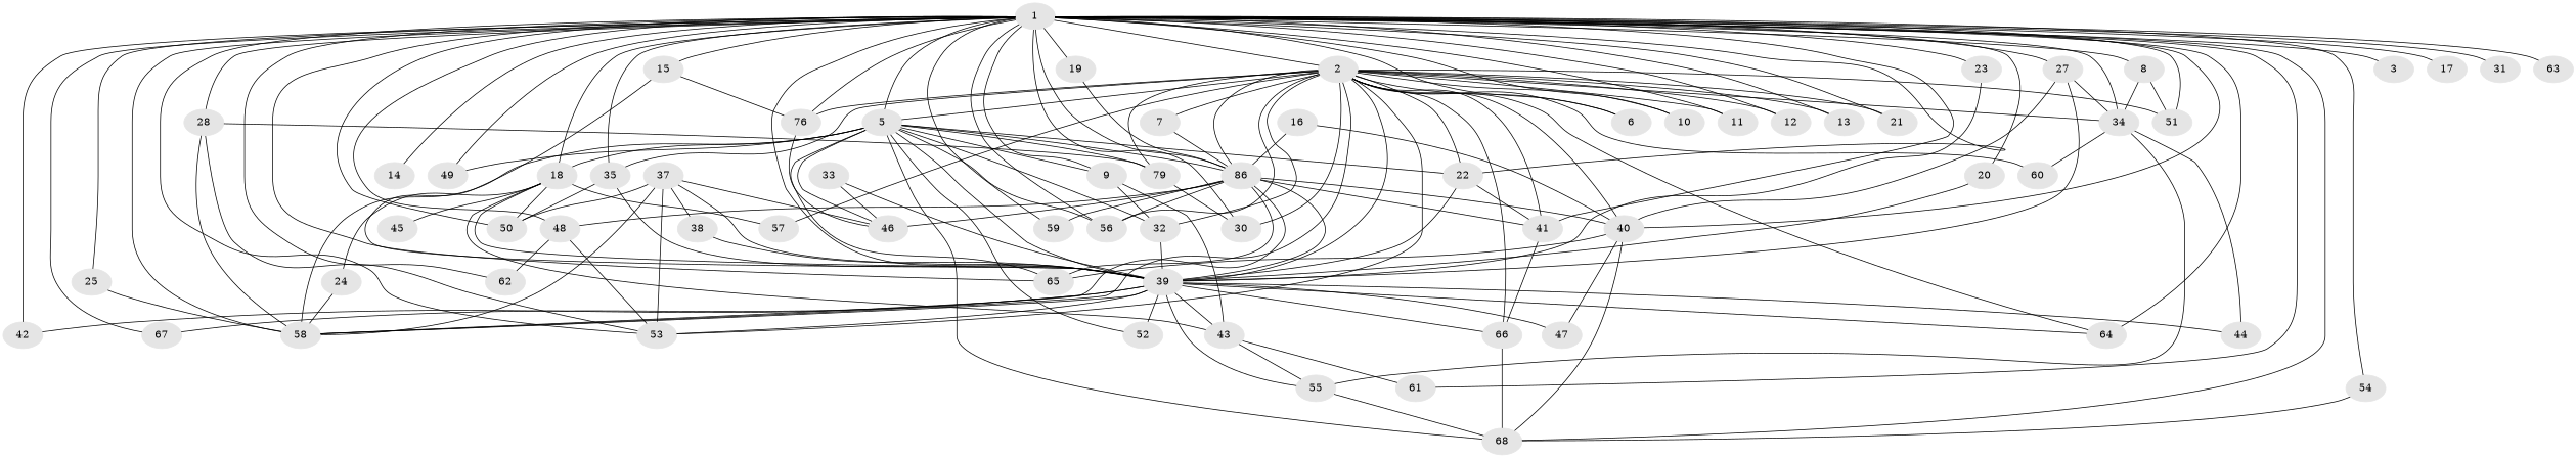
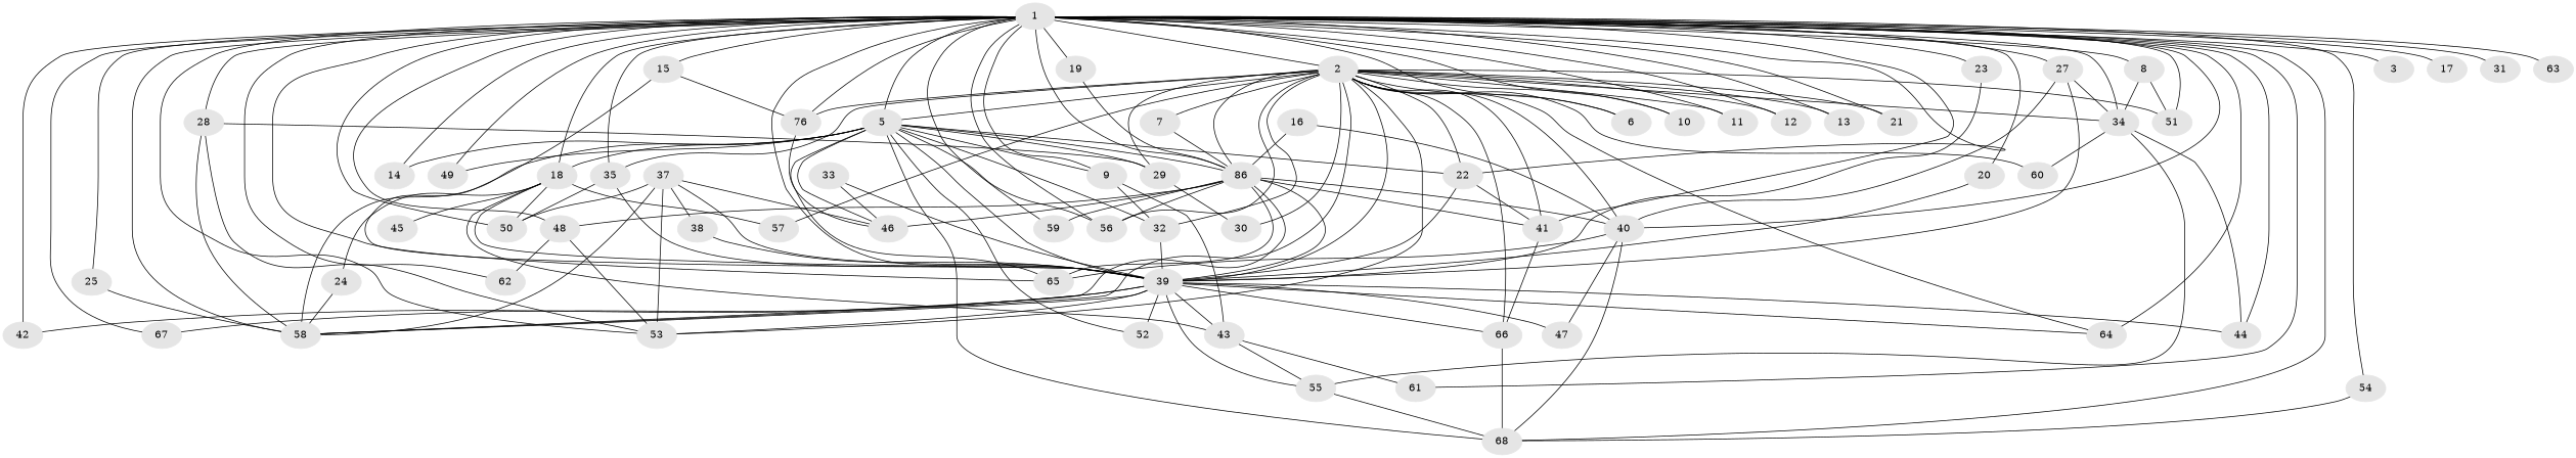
  graph {
    node [color=gray90 style=filled]
    edge [weight=1.0]
    1
    2
    3
    5
    6
    8
    9
    10
    11
    12
    13
    14
    15
    17
    18
    19
    20
    21
    22
    23
    25
    n22 [label=76]
    27
    28
    30
    31
    34
    35
    n29 [label=86]
    39
    40
    41
    42
    48
    49
    50
    51
    53
    54
    56
    58
    59
    61
    62
    63
    64
    65
    67
    68
    7
-   29 [label=79]
+   29
    32
    57
    60
    66
    46
    52
    43
    45
    24
    44
    55
    47
    16
    33
    37
    38
    1 -- 2 [weight=8.0]
    1 -- 3
    1 -- 5 [weight=5.0]
    1 -- 6
    1 -- 8 [weight=2.0]
    1 -- 9
    1 -- 10
    1 -- 11
    1 -- 12
    1 -- 13
    1 -- 14
    1 -- 15
    1 -- 17 [weight=2.0]
    1 -- 18 [weight=2.0]
    1 -- 19 [weight=2.0]
    1 -- 20
    1 -- 21
    1 -- 22
    1 -- 23
    1 -- 25
    1 -- n22
    1 -- 27
    1 -- 28
-   1 -- 30 [weight=2.0]
+   1 -- 44 [weight=2.0]
    1 -- 31 [weight=2.0]
    1 -- 34
    1 -- 35
    1 -- n29 [weight=4.0]
    1 -- 39 [weight=5.0]
    1 -- 40
    1 -- 41 [weight=2.0]
    1 -- 42 [weight=3.0]
    1 -- 48 [weight=2.0]
    1 -- 49
    1 -- 50 [weight=2.0]
    1 -- 51 [weight=2.0]
    1 -- 53
    1 -- 54
    1 -- 56
    1 -- 58 [weight=4.0]
    1 -- 59
    1 -- 61
    1 -- 62
    1 -- 63 [weight=2.0]
    1 -- 64
    1 -- 65
    1 -- 67
    1 -- 68
    2 -- 5 [weight=2.0]
    2 -- 6
    2 -- 10
    2 -- 11
    2 -- 12
    2 -- 13
    2 -- 21
    2 -- 22
    2 -- n22 [weight=2.0]
    2 -- 30
    2 -- 34
    2 -- 35
    2 -- n29 [weight=2.0]
    2 -- 39 [weight=2.0]
    2 -- 40 [weight=2.0]
    2 -- 41
    2 -- 51
    2 -- 53
    2 -- 56
    2 -- 58 [weight=2.0]
    2 -- 64
    2 -- 7
    2 -- 29
    2 -- 32
    2 -- 57
    2 -- 60
    2 -- 66
    5 -- 9
+   5 -- 14
    5 -- 18
    5 -- 22
    5 -- n29
    5 -- 39
    5 -- 49
    5 -- 56
    5 -- 58 [weight=2.0]
    5 -- 65
    5 -- 68 [weight=2.0]
    5 -- 29
    5 -- 32
    5 -- 46
    5 -- 52
    8 -- 34 [weight=2.0]
    8 -- 51
    9 -- 32
    9 -- 43
    15 -- n22
    15 -- 39
    18 -- 39
    18 -- 50
    18 -- 57
    18 -- 43
    18 -- 45
    18 -- 24
    19 -- n29
    20 -- 39
    22 -- 39
    22 -- 41
    23 -- 39
    25 -- 58
    n22 -- 46
    27 -- 34
    27 -- 39 [weight=2.0]
    27 -- 40
    28 -- 53
    28 -- 58
    28 -- 29
    34 -- 60
    34 -- 44
    34 -- 55
    35 -- 39
    35 -- 50
    n29 -- 39 [weight=2.0]
    n29 -- 40
    n29 -- 41
    n29 -- 48
    n29 -- 56
    n29 -- 58
    n29 -- 59
    n29 -- 65
    n29 -- 46
    39 -- 42
    39 -- 53 [weight=2.0]
    39 -- 58
    39 -- 64
    39 -- 67
    39 -- 66
    39 -- 52 [weight=2.0]
    39 -- 43
    39 -- 44
    39 -- 55
    39 -- 47
    40 -- 65
    40 -- 68
    40 -- 47
    41 -- 66
    48 -- 53
    48 -- 62
    54 -- 68
    7 -- n29
    29 -- 30
    32 -- 39 [weight=2.0]
    66 -- 68
    43 -- 61
    43 -- 55
    24 -- 58
    55 -- 68
    16 -- n29
    16 -- 40
    33 -- 39 [weight=2.0]
    33 -- 46
    37 -- 39
    37 -- 50
    37 -- 53
    37 -- 58
    37 -- 46
    37 -- 38
    38 -- 39
  }
